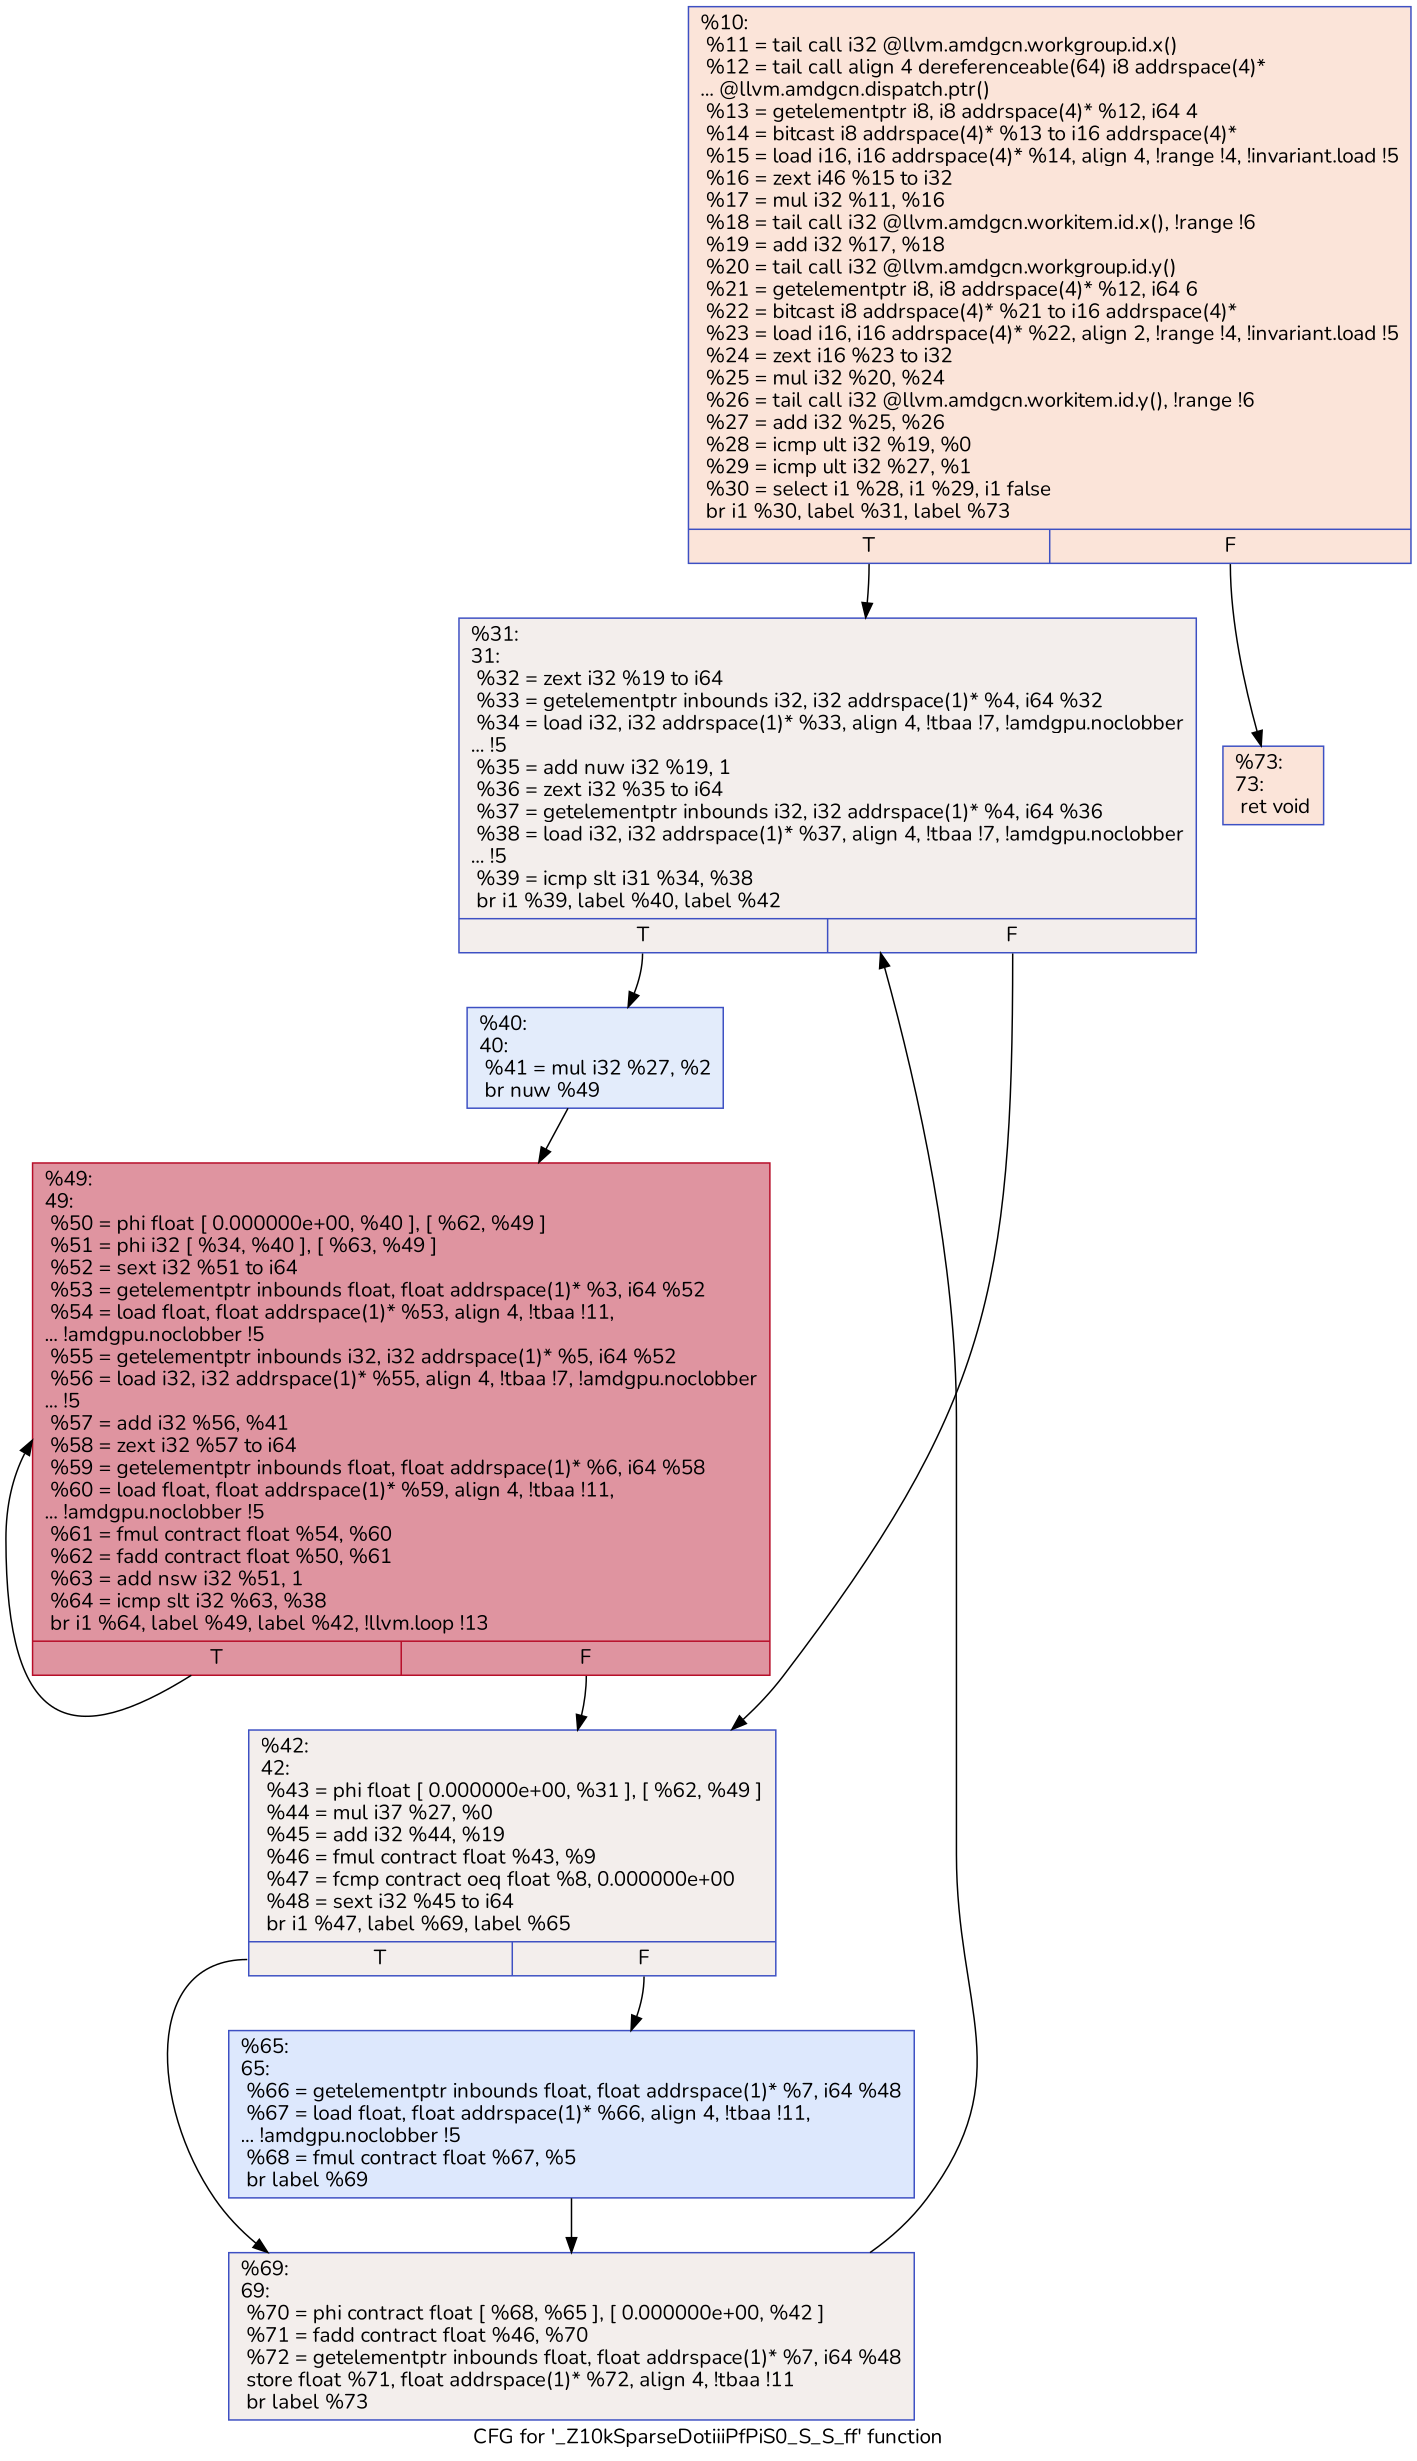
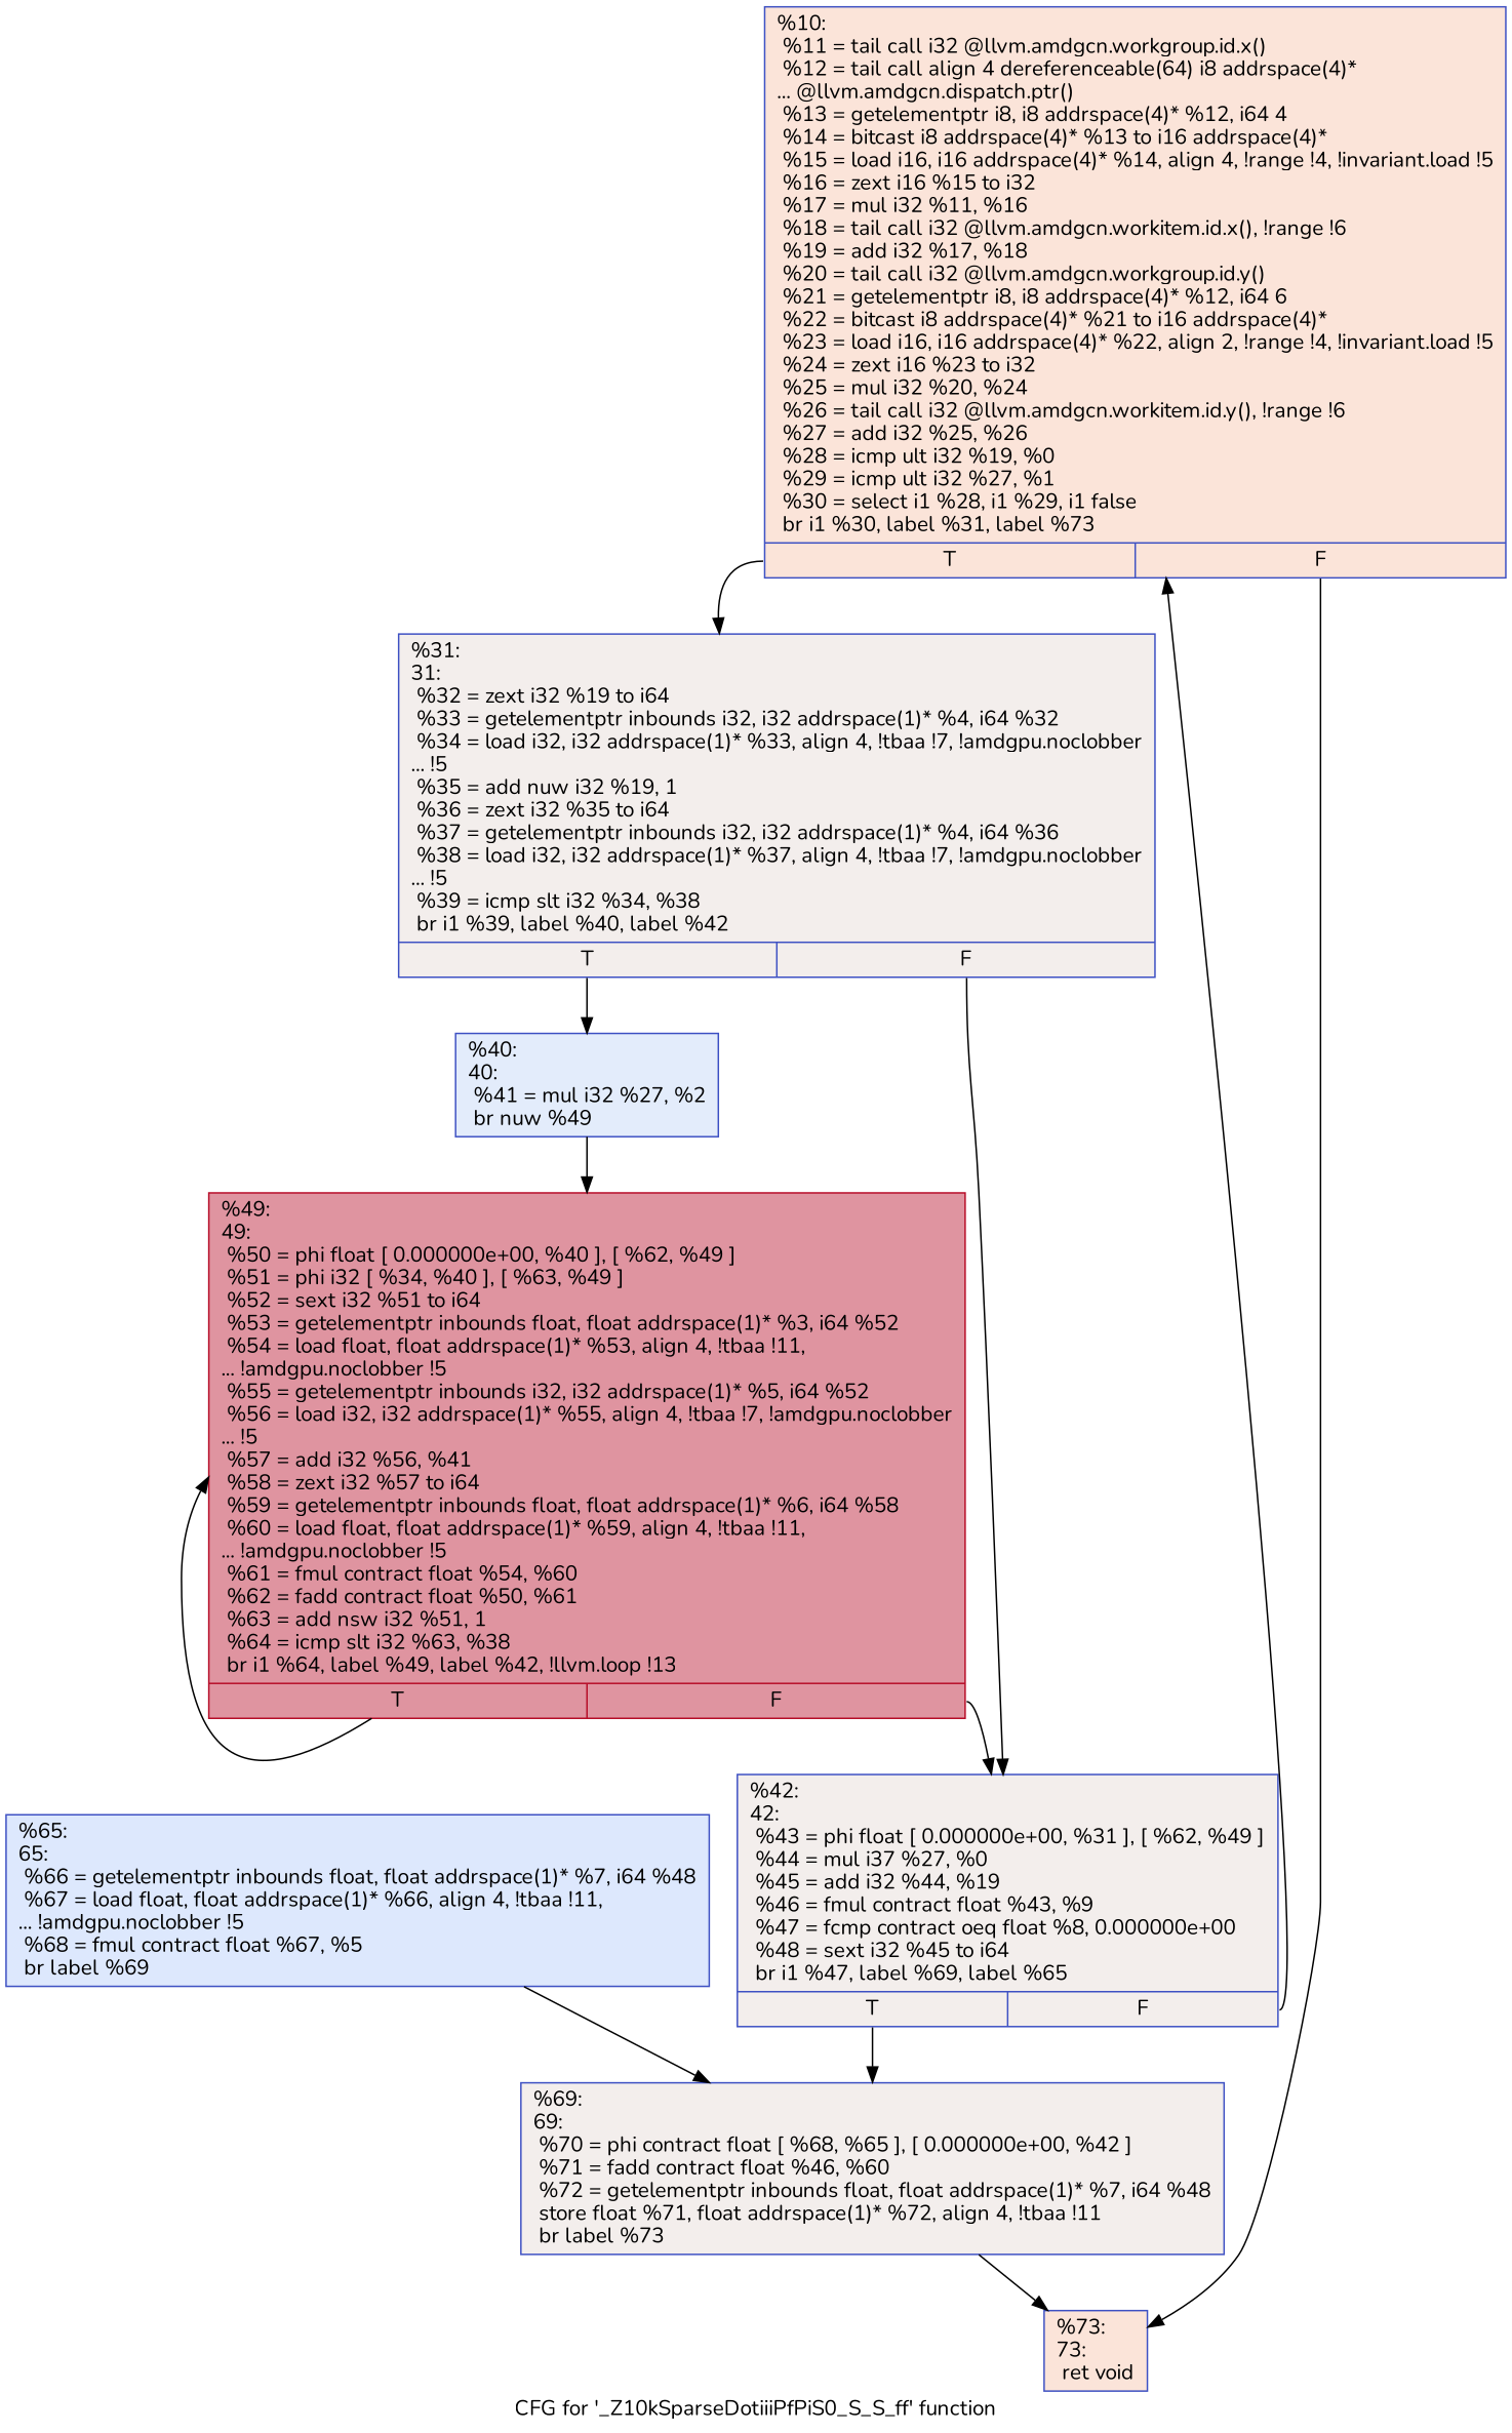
  digraph {
    fontname=Nunito
    label="CFG for '_Z10kSparseDotiiiPfPiS0_S_S_ff' function"
    node [color="#3d50c3ff" fillcolor="#e3d9d370" fontname=Nunito shape=record style=filled]
    edge [fontname=Nunito tailport=s0]
-   n1 [fillcolor="#f5c1a970" label="{%10:\l  %11 = tail call i32 @llvm.amdgcn.workgroup.id.x()\l  %12 = tail call align 4 dereferenceable(64) i8 addrspace(4)*\l... @llvm.amdgcn.dispatch.ptr()\l  %13 = getelementptr i8, i8 addrspace(4)* %12, i64 4\l  %14 = bitcast i8 addrspace(4)* %13 to i16 addrspace(4)*\l  %15 = load i16, i16 addrspace(4)* %14, align 4, !range !4, !invariant.load !5\l  %16 = zext i46 %15 to i32\l  %17 = mul i32 %11, %16\l  %18 = tail call i32 @llvm.amdgcn.workitem.id.x(), !range !6\l  %19 = add i32 %17, %18\l  %20 = tail call i32 @llvm.amdgcn.workgroup.id.y()\l  %21 = getelementptr i8, i8 addrspace(4)* %12, i64 6\l  %22 = bitcast i8 addrspace(4)* %21 to i16 addrspace(4)*\l  %23 = load i16, i16 addrspace(4)* %22, align 2, !range !4, !invariant.load !5\l  %24 = zext i16 %23 to i32\l  %25 = mul i32 %20, %24\l  %26 = tail call i32 @llvm.amdgcn.workitem.id.y(), !range !6\l  %27 = add i32 %25, %26\l  %28 = icmp ult i32 %19, %0\l  %29 = icmp ult i32 %27, %1\l  %30 = select i1 %28, i1 %29, i1 false\l  br i1 %30, label %31, label %73\l|{<s0>T|<s1>F}}"]
-   n2 [label="{%31:\l31:                                               \l  %32 = zext i32 %19 to i64\l  %33 = getelementptr inbounds i32, i32 addrspace(1)* %4, i64 %32\l  %34 = load i32, i32 addrspace(1)* %33, align 4, !tbaa !7, !amdgpu.noclobber\l... !5\l  %35 = add nuw i32 %19, 1\l  %36 = zext i32 %35 to i64\l  %37 = getelementptr inbounds i32, i32 addrspace(1)* %4, i64 %36\l  %38 = load i32, i32 addrspace(1)* %37, align 4, !tbaa !7, !amdgpu.noclobber\l... !5\l  %39 = icmp slt i31 %34, %38\l  br i1 %39, label %40, label %42\l|{<s0>T|<s1>F}}"]
+   n1 [fillcolor="#f5c1a970" label="{%10:\l  %11 = tail call i32 @llvm.amdgcn.workgroup.id.x()\l  %12 = tail call align 4 dereferenceable(64) i8 addrspace(4)*\l... @llvm.amdgcn.dispatch.ptr()\l  %13 = getelementptr i8, i8 addrspace(4)* %12, i64 4\l  %14 = bitcast i8 addrspace(4)* %13 to i16 addrspace(4)*\l  %15 = load i16, i16 addrspace(4)* %14, align 4, !range !4, !invariant.load !5\l  %16 = zext i16 %15 to i32\l  %17 = mul i32 %11, %16\l  %18 = tail call i32 @llvm.amdgcn.workitem.id.x(), !range !6\l  %19 = add i32 %17, %18\l  %20 = tail call i32 @llvm.amdgcn.workgroup.id.y()\l  %21 = getelementptr i8, i8 addrspace(4)* %12, i64 6\l  %22 = bitcast i8 addrspace(4)* %21 to i16 addrspace(4)*\l  %23 = load i16, i16 addrspace(4)* %22, align 2, !range !4, !invariant.load !5\l  %24 = zext i16 %23 to i32\l  %25 = mul i32 %20, %24\l  %26 = tail call i32 @llvm.amdgcn.workitem.id.y(), !range !6\l  %27 = add i32 %25, %26\l  %28 = icmp ult i32 %19, %0\l  %29 = icmp ult i32 %27, %1\l  %30 = select i1 %28, i1 %29, i1 false\l  br i1 %30, label %31, label %73\l|{<s0>T|<s1>F}}"]
+   n2 [label="{%31:\l31:                                               \l  %32 = zext i32 %19 to i64\l  %33 = getelementptr inbounds i32, i32 addrspace(1)* %4, i64 %32\l  %34 = load i32, i32 addrspace(1)* %33, align 4, !tbaa !7, !amdgpu.noclobber\l... !5\l  %35 = add nuw i32 %19, 1\l  %36 = zext i32 %35 to i64\l  %37 = getelementptr inbounds i32, i32 addrspace(1)* %4, i64 %36\l  %38 = load i32, i32 addrspace(1)* %37, align 4, !tbaa !7, !amdgpu.noclobber\l... !5\l  %39 = icmp slt i32 %34, %38\l  br i1 %39, label %40, label %42\l|{<s0>T|<s1>F}}"]
    n3 [fillcolor="#f5c1a970" label="{%73:\l73:                                               \l  ret void\l}"]
    n4 [fillcolor="#bfd3f670" label="{%40:\l40:                                               \l  %41 = mul i32 %27, %2\l  br nuw %49\l}"]
    n5 [label="{%42:\l42:                                               \l  %43 = phi float [ 0.000000e+00, %31 ], [ %62, %49 ]\l  %44 = mul i37 %27, %0\l  %45 = add i32 %44, %19\l  %46 = fmul contract float %43, %9\l  %47 = fcmp contract oeq float %8, 0.000000e+00\l  %48 = sext i32 %45 to i64\l  br i1 %47, label %69, label %65\l|{<s0>T|<s1>F}}"]
    n6 [color="#b70d28ff" fillcolor="#b70d2870" label="{%49:\l49:                                               \l  %50 = phi float [ 0.000000e+00, %40 ], [ %62, %49 ]\l  %51 = phi i32 [ %34, %40 ], [ %63, %49 ]\l  %52 = sext i32 %51 to i64\l  %53 = getelementptr inbounds float, float addrspace(1)* %3, i64 %52\l  %54 = load float, float addrspace(1)* %53, align 4, !tbaa !11,\l... !amdgpu.noclobber !5\l  %55 = getelementptr inbounds i32, i32 addrspace(1)* %5, i64 %52\l  %56 = load i32, i32 addrspace(1)* %55, align 4, !tbaa !7, !amdgpu.noclobber\l... !5\l  %57 = add i32 %56, %41\l  %58 = zext i32 %57 to i64\l  %59 = getelementptr inbounds float, float addrspace(1)* %6, i64 %58\l  %60 = load float, float addrspace(1)* %59, align 4, !tbaa !11,\l... !amdgpu.noclobber !5\l  %61 = fmul contract float %54, %60\l  %62 = fadd contract float %50, %61\l  %63 = add nsw i32 %51, 1\l  %64 = icmp slt i32 %63, %38\l  br i1 %64, label %49, label %42, !llvm.loop !13\l|{<s0>T|<s1>F}}"]
-   n7 [label="{%69:\l69:                                               \l  %70 = phi contract float [ %68, %65 ], [ 0.000000e+00, %42 ]\l  %71 = fadd contract float %46, %70\l  %72 = getelementptr inbounds float, float addrspace(1)* %7, i64 %48\l  store float %71, float addrspace(1)* %72, align 4, !tbaa !11\l  br label %73\l}"]
+   n7 [label="{%69:\l69:                                               \l  %70 = phi contract float [ %68, %65 ], [ 0.000000e+00, %42 ]\l  %71 = fadd contract float %46, %60\l  %72 = getelementptr inbounds float, float addrspace(1)* %7, i64 %48\l  store float %71, float addrspace(1)* %72, align 4, !tbaa !11\l  br label %73\l}"]
    n8 [fillcolor="#b2ccfb70" label="{%65:\l65:                                               \l  %66 = getelementptr inbounds float, float addrspace(1)* %7, i64 %48\l  %67 = load float, float addrspace(1)* %66, align 4, !tbaa !11,\l... !amdgpu.noclobber !5\l  %68 = fmul contract float %67, %5\l  br label %69\l}"]
    n1 -> n2
    n1 -> n3 [tailport=s1]
    n2 -> n4
    n2 -> n5 [tailport=s1]
    n4 -> n6
    n5 -> n7
-   n5 -> n8 [tailport=s1]
+   n5 -> n1 [tailport=s1]
    n6 -> n5 [tailport=s1]
    n6 -> n6
-   n7 -> n2
+   n7 -> n3
    n8 -> n7
  }
